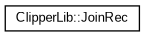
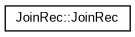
  digraph {
    rankdir=LR
    fontname="Liberation Sans"
-   n1 [color=black fillcolor=white fontname="Liberation Sans" fontsize=10 height=0.2 label="ClipperLib::JoinRec" shape=record style=filled width=0.4]
+   n1 [color=black fillcolor=white fontname="Liberation Sans" fontsize=10 height=0.2 label="JoinRec::JoinRec" shape=record style=filled width=0.4]
  }
